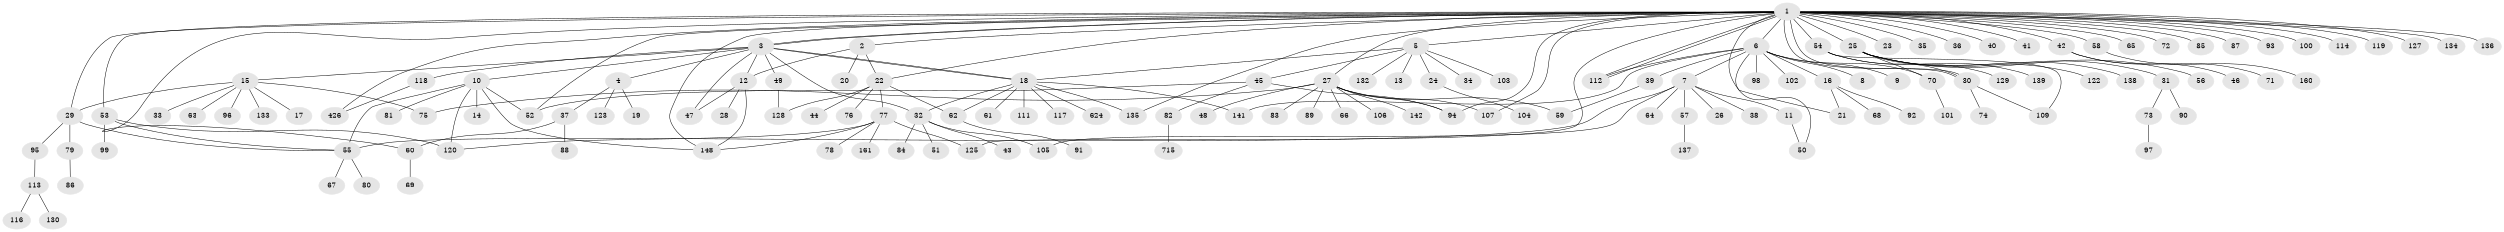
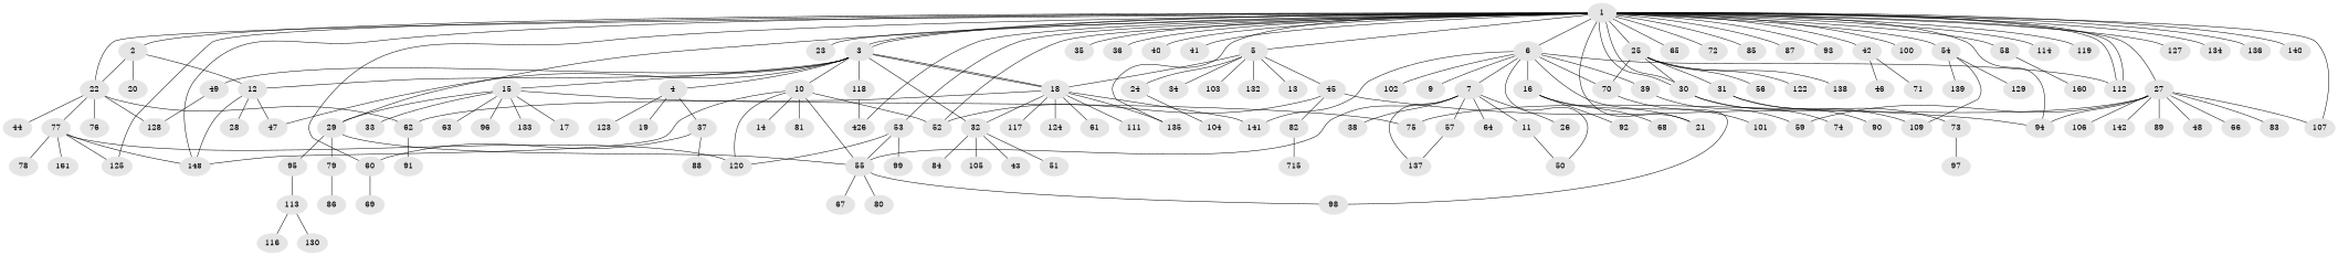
  graph {
    node [color=gray90 style=filled]
    1
    2
    3
    5
    6
    21
    22
    23
    25
    27
    29
    30
    35
    36
    40
    41
    42
    52
    53
    54
    58
    60
    65
    72
    85
    87
    93
    94
    100
    107
    n31 [label=148]
    112
    114
    119
    125
    n36 [label=426]
    127
    134
    136
+   140
    135
    12
    20
    18
    4
    10
    15
    32
    47
    49
    118
    13
    24
    34
    45
    103
    132
    7
-   8
    9
    16
    39
    50
    70
    98
    102
    141
    61
    62
    111
    117
-   124 [label=624]
+   124
    44
    76
    77
    128
    31
    56
    122
    138
    75
    89
    48
    59
    66
    83
    106
    142
    55
    79
    95
    74
    109
    46
    71
    120
    99
    129
    139
    n100 [label=160]
    69
    28
    19
    37
    123
    14
    81
    17
    33
    63
    96
    133
    43
    51
    84
    105
    88
    104
    82
    11
    26
    38
    57
    64
    137
    68
    92
    101
    67
    80
    91
    78
    n133 [label=161]
    73
    90
    86
    113
    97
    n139 [label=715]
    116
    130
    1 -- 2
    1 -- 3
    1 -- 3
    1 -- 5
    1 -- 6
    1 -- 21
    1 -- 22
    1 -- 23
    1 -- 25
    1 -- 27
    1 -- 29
    1 -- 30
    1 -- 30
    1 -- 35
    1 -- 36
    1 -- 40
    1 -- 41
    1 -- 42
    1 -- 52
    1 -- 53
    1 -- 54
    1 -- 58
    1 -- 60
    1 -- 65
    1 -- 72
    1 -- 85
    1 -- 87
    1 -- 93
    1 -- 94
    1 -- 100
    1 -- 107
    1 -- n31
    1 -- 112
    1 -- 112
    1 -- 114
    1 -- 119
    1 -- 125
    1 -- n36
    1 -- 127
    1 -- 134
    1 -- 136
+   1 -- 140
    1 -- 135
    2 -- 22
    2 -- 12
    2 -- 20
    3 -- 12
    3 -- 18
    3 -- 18
    3 -- 4
    3 -- 10
    3 -- 15
    3 -- 32
    3 -- 47
    3 -- 49
    3 -- 118
    5 -- 18
    5 -- 13
    5 -- 24
    5 -- 34
    5 -- 45
    5 -- 103
    5 -- 132
    6 -- 112
    6 -- 7
-   6 -- 8
    6 -- 9
    6 -- 16
    6 -- 39
    6 -- 50
    6 -- 70
    6 -- 98
    6 -- 102
    6 -- 141
    22 -- 62
    22 -- 44
    22 -- 76
    22 -- 77
    22 -- 128
    25 -- 30
    25 -- 70
    25 -- 31
    25 -- 56
    25 -- 122
    25 -- 138
    27 -- 94
    27 -- 107
    27 -- 75
    27 -- 89
    27 -- 48
    27 -- 59
    27 -- 66
    27 -- 83
    27 -- 106
    27 -- 142
    29 -- 55
    29 -- 79
    29 -- 95
    30 -- 74
    30 -- 109
    42 -- 46
    42 -- 71
    53 -- 55
    53 -- 120
    53 -- 99
    54 -- 109
    54 -- 129
    54 -- 139
    58 -- n100
    60 -- 69
    12 -- n31
    12 -- 47
    12 -- 28
    18 -- 135
    18 -- 32
    18 -- 141
    18 -- 61
    18 -- 62
    18 -- 111
    18 -- 117
    18 -- 124
    4 -- 19
    4 -- 37
    4 -- 123
    10 -- 52
    10 -- n31
    10 -- 55
    10 -- 120
    10 -- 14
    10 -- 81
    15 -- 29
    15 -- 75
    15 -- 17
    15 -- 33
    15 -- 63
    15 -- 96
    15 -- 133
    32 -- 43
    32 -- 51
    32 -- 84
    32 -- 105
    49 -- 128
    118 -- n36
    24 -- 104
    45 -- 52
    45 -- 94
    45 -- 82
    7 -- 55
    7 -- 11
    7 -- 26
    7 -- 38
    7 -- 57
    7 -- 64
-   7 -- 105
+   7 -- 137
    16 -- 21
    16 -- 68
    16 -- 92
    39 -- 59
    70 -- 101
    62 -- 91
    77 -- n31
    77 -- 125
    77 -- 120
    77 -- 78
    77 -- n133
    31 -- 73
    31 -- 90
+   55 -- 98
    55 -- 67
    55 -- 80
    79 -- 86
    95 -- 113
    37 -- 60
    37 -- 88
    82 -- n139
    11 -- 50
    57 -- 137
    73 -- 97
    113 -- 116
    113 -- 130
  }
